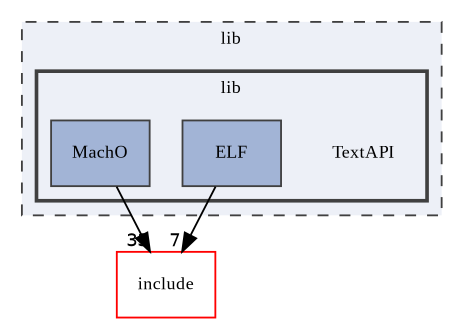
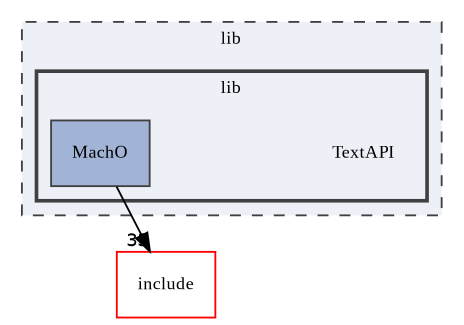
  digraph {
    compound=true
    fontname="Liberation Serif"
    node [fontname="Liberation Serif" fontsize=10 shape=box color=grey25 fillcolor="#a2b4d6"]
    edge [fontname="Liberation Serif" fontsize=10 labeldistance=1.5 labelfontname=Helvetica labelfontsize=10]
    n1 [label=TextAPI shape=plaintext color="" fillcolor=""]
-   n2 [label=ELF style="filled,"]
    n3 [label=MachO style="filled,"]
    n4 [color=red fillcolor="#edf0f7" label=include]
    subgraph cluster_1 {
      bgcolor="#edf0f7"
      fontsize=10
      label=lib
      pencolor=grey25
      style="filled,dashed,"
      subgraph cluster_2 {
        bgcolor="#edf0f7"
        fontsize=10
        pencolor=grey25
        style="filled,bold,"
        n1
-       n2
        n3
      }
    }
-   n2 -> n4 [headlabel=7]
    n3 -> n4 [headlabel=33]
  }
